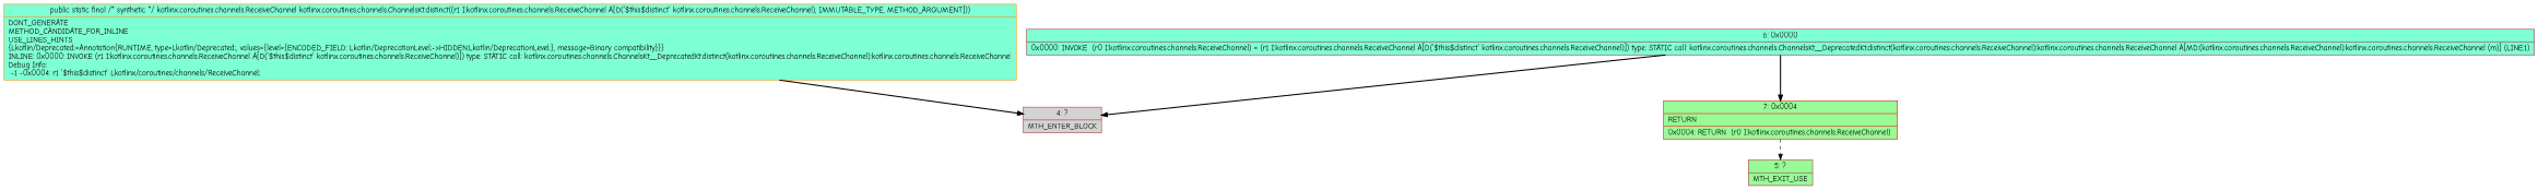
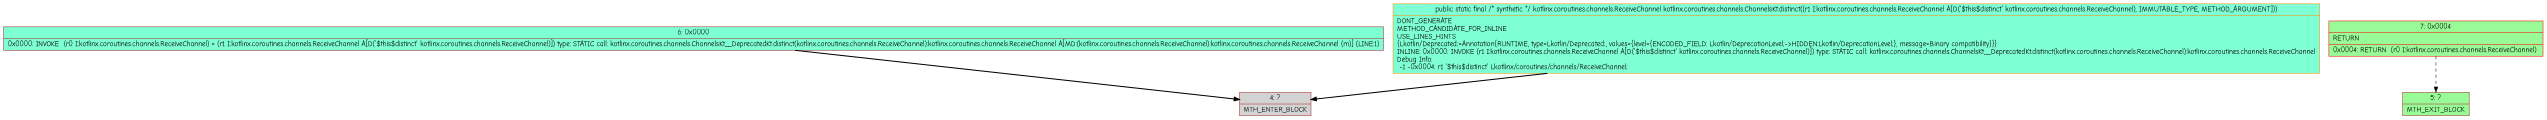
  digraph {
    fontname="Comic Neue"
    node [color=brown fillcolor=aquamarine fontname="Comic Neue" shape=record style=filled]
    edge [fontname="Comic Neue" style=bold]
    n1 [fillcolor=lightgrey label="{4\:\ ?|MTH_ENTER_BLOCK\l}"]
    n2 [label="{6\:\ 0x0000|0x0000: INVOKE  (r0 I:kotlinx.coroutines.channels.ReceiveChannel) = (r1 I:kotlinx.coroutines.channels.ReceiveChannel A[D('$this$distinct' kotlinx.coroutines.channels.ReceiveChannel)]) type: STATIC call: kotlinx.coroutines.channels.ChannelsKt__DeprecatedKt.distinct(kotlinx.coroutines.channels.ReceiveChannel):kotlinx.coroutines.channels.ReceiveChannel A[MD:(kotlinx.coroutines.channels.ReceiveChannel):kotlinx.coroutines.channels.ReceiveChannel (m)] (LINE:1)\l}"]
    n3 [color=red fillcolor=palegreen label="{7\:\ 0x0004|RETURN\l|0x0004: RETURN  (r0 I:kotlinx.coroutines.channels.ReceiveChannel) \l}"]
-   n4 [fillcolor=palegreen label="{5\:\ ?|MTH_EXIT_USE\l}"]
+   n4 [fillcolor=palegreen label="{5\:\ ?|MTH_EXIT_BLOCK\l}"]
    n5 [color=darkorange label="{public static final \/* synthetic *\/ kotlinx.coroutines.channels.ReceiveChannel kotlinx.coroutines.channels.ChannelsKt.distinct((r1 I:kotlinx.coroutines.channels.ReceiveChannel A[D('$this$distinct' kotlinx.coroutines.channels.ReceiveChannel), IMMUTABLE_TYPE, METHOD_ARGUMENT]))  | DONT_GENERATE\lMETHOD_CANDIDATE_FOR_INLINE\lUSE_LINES_HINTS\l\{Lkotlin\/Deprecated;=Annotation\{RUNTIME, type=Lkotlin\/Deprecated;, values=\{level=\{ENCODED_FIELD: Lkotlin\/DeprecationLevel;\-\>HIDDEN:Lkotlin\/DeprecationLevel;\}, message=Binary compatibility\}\}\}\lINLINE: 0x0000: INVOKE  (r1 I:kotlinx.coroutines.channels.ReceiveChannel A[D('$this$distinct' kotlinx.coroutines.channels.ReceiveChannel)]) type: STATIC call: kotlinx.coroutines.channels.ChannelsKt__DeprecatedKt.distinct(kotlinx.coroutines.channels.ReceiveChannel):kotlinx.coroutines.channels.ReceiveChannel\lDebug Info:\l  \-1 \-0x0004: r1 '$this$distinct' Lkotlinx\/coroutines\/channels\/ReceiveChannel;\l}"]
    n2 -> n1
-   n2 -> n3
    n3 -> n4 [style=dashed]
    n5 -> n1
  }
